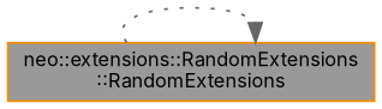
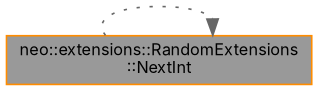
  digraph {
    rankdir=LR
    fontname=Inter
-   n1 [color=darkorange fillcolor=grey60 fontcolor=black fontname=Inter fontsize=10 height=0.2 label="neo::extensions::RandomExtensions\l::RandomExtensions" shape=box style=filled width=0.4]
+   n1 [color=darkorange fillcolor=grey60 fontcolor=black fontname=Inter fontsize=10 height=0.2 label="neo::extensions::RandomExtensions\l::NextInt" shape=box style=filled width=0.4]
    n1 -> n1 [color=gray40 fontname=Inter fontsize=10 labelfontname=Helvetica labelfontsize=10 style=dotted arrowhead=normal]
  }
